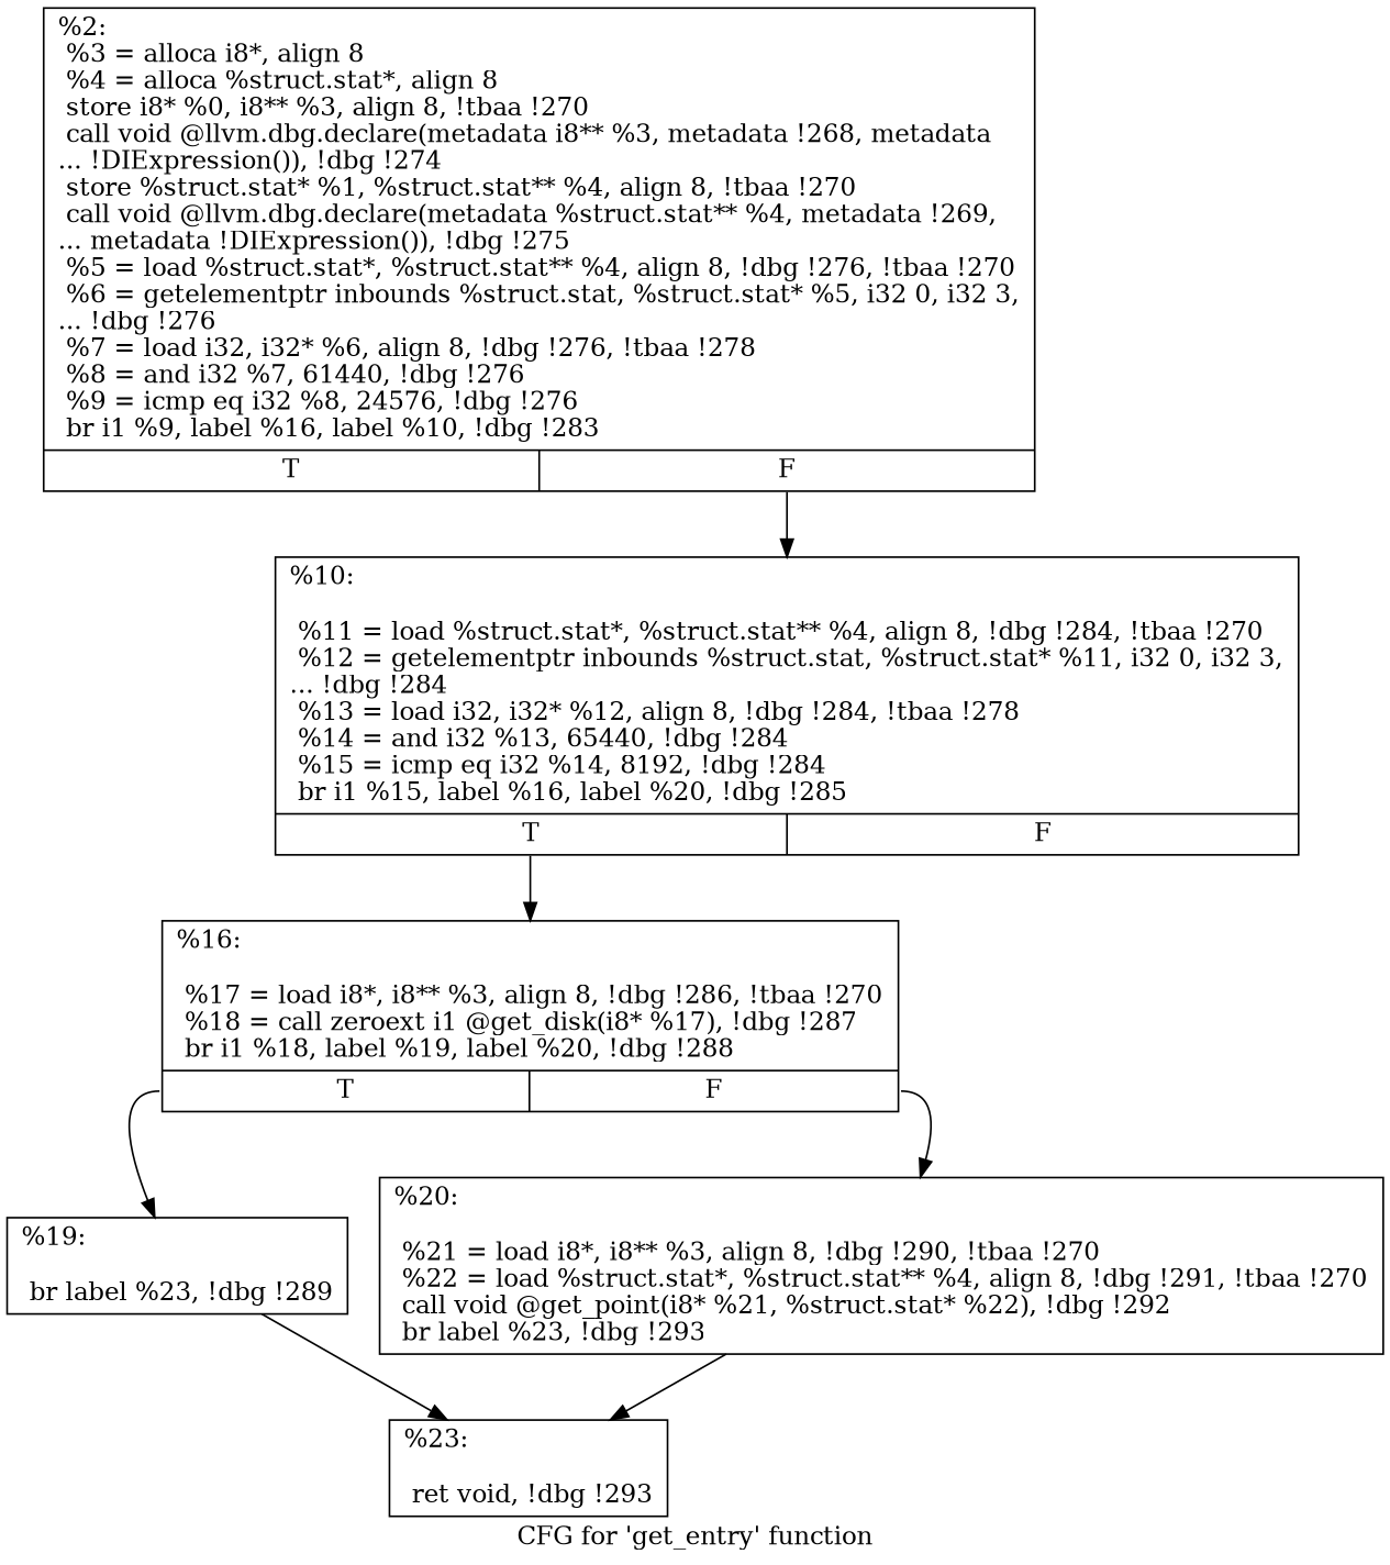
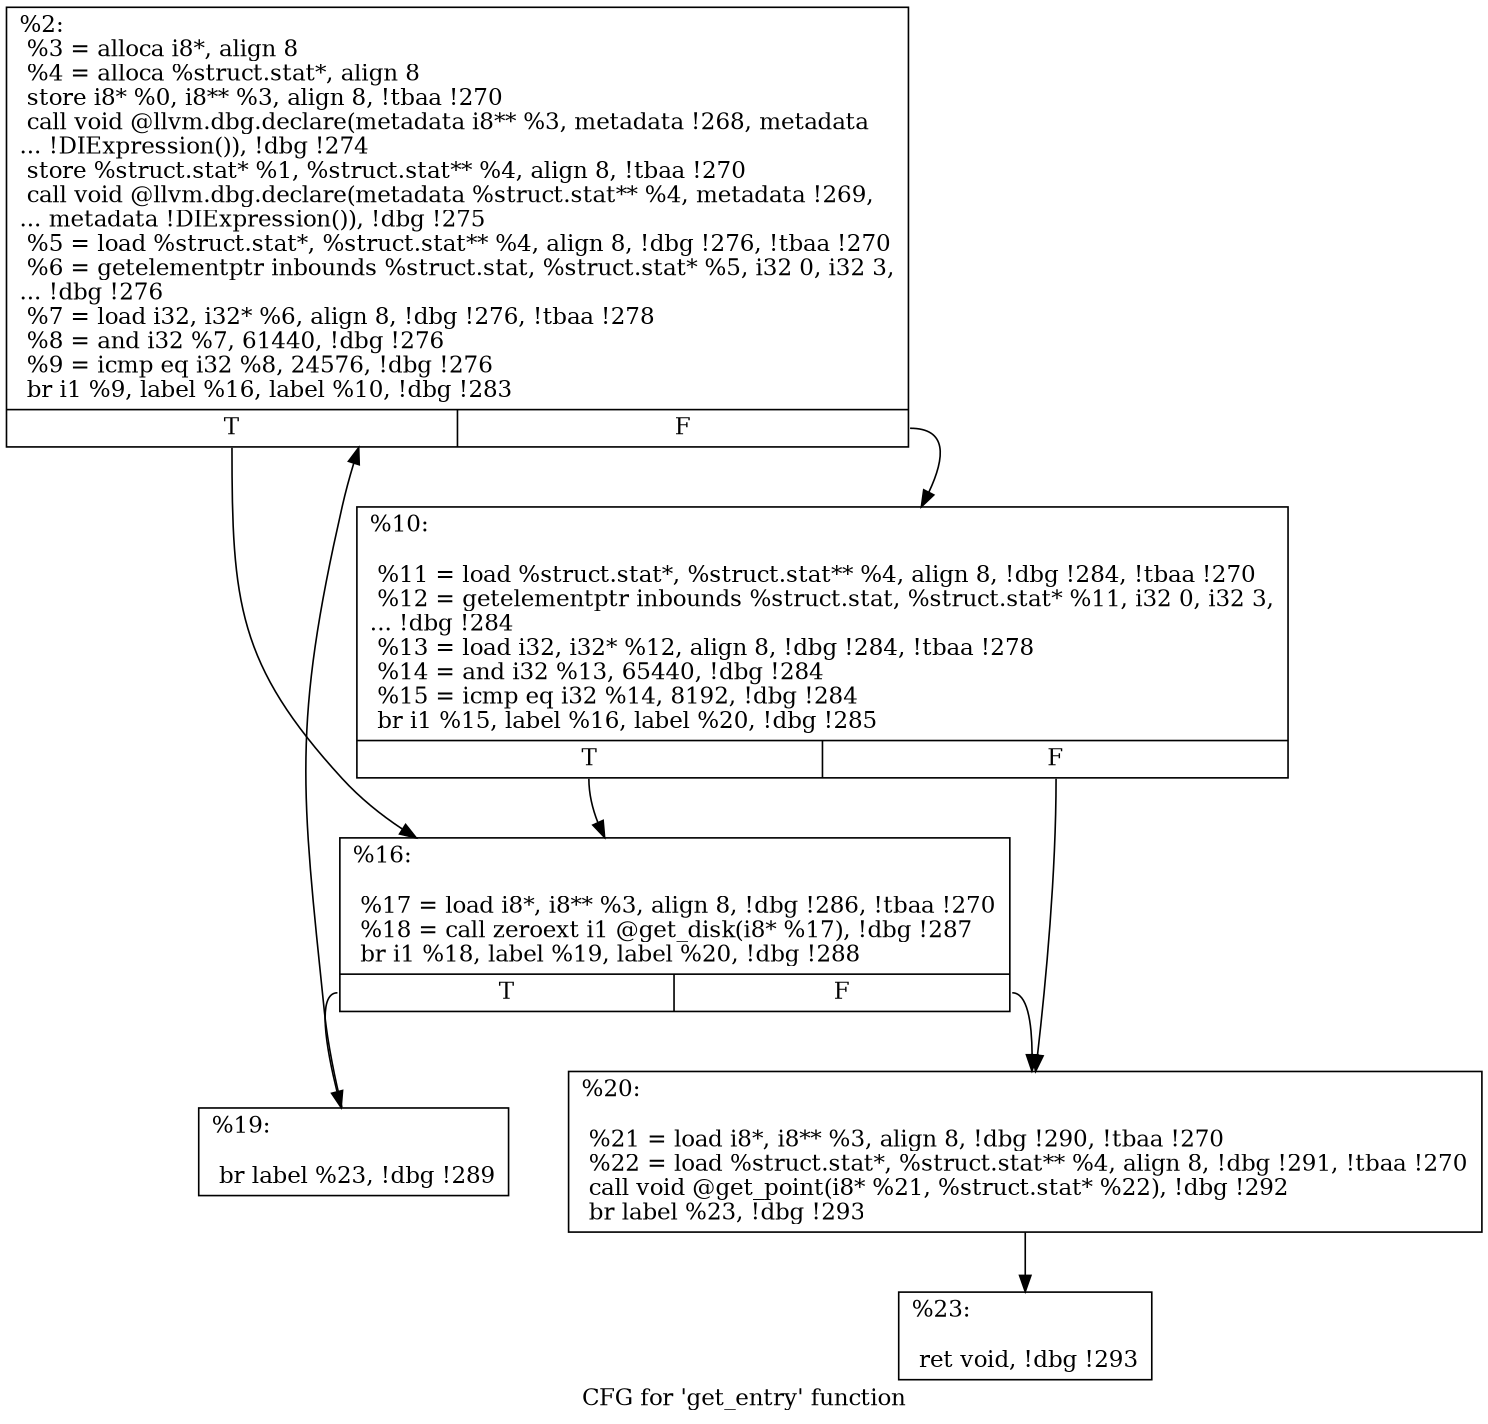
  digraph {
    label="CFG for 'get_entry' function"
    node [shape=record]
    edge [tailport=s0]
    n1 [label="{%2:\l  %3 = alloca i8*, align 8\l  %4 = alloca %struct.stat*, align 8\l  store i8* %0, i8** %3, align 8, !tbaa !270\l  call void @llvm.dbg.declare(metadata i8** %3, metadata !268, metadata\l... !DIExpression()), !dbg !274\l  store %struct.stat* %1, %struct.stat** %4, align 8, !tbaa !270\l  call void @llvm.dbg.declare(metadata %struct.stat** %4, metadata !269,\l... metadata !DIExpression()), !dbg !275\l  %5 = load %struct.stat*, %struct.stat** %4, align 8, !dbg !276, !tbaa !270\l  %6 = getelementptr inbounds %struct.stat, %struct.stat* %5, i32 0, i32 3,\l... !dbg !276\l  %7 = load i32, i32* %6, align 8, !dbg !276, !tbaa !278\l  %8 = and i32 %7, 61440, !dbg !276\l  %9 = icmp eq i32 %8, 24576, !dbg !276\l  br i1 %9, label %16, label %10, !dbg !283\l|{<s0>T|<s1>F}}"]
    n2 [label="{%16:\l\l  %17 = load i8*, i8** %3, align 8, !dbg !286, !tbaa !270\l  %18 = call zeroext i1 @get_disk(i8* %17), !dbg !287\l  br i1 %18, label %19, label %20, !dbg !288\l|{<s0>T|<s1>F}}"]
    n3 [label="{%10:\l\l  %11 = load %struct.stat*, %struct.stat** %4, align 8, !dbg !284, !tbaa !270\l  %12 = getelementptr inbounds %struct.stat, %struct.stat* %11, i32 0, i32 3,\l... !dbg !284\l  %13 = load i32, i32* %12, align 8, !dbg !284, !tbaa !278\l  %14 = and i32 %13, 65440, !dbg !284\l  %15 = icmp eq i32 %14, 8192, !dbg !284\l  br i1 %15, label %16, label %20, !dbg !285\l|{<s0>T|<s1>F}}"]
    n4 [label="{%20:\l\l  %21 = load i8*, i8** %3, align 8, !dbg !290, !tbaa !270\l  %22 = load %struct.stat*, %struct.stat** %4, align 8, !dbg !291, !tbaa !270\l  call void @get_point(i8* %21, %struct.stat* %22), !dbg !292\l  br label %23, !dbg !293\l}"]
    n5 [label="{%19:\l\l  br label %23, !dbg !289\l}"]
    n6 [label="{%23:\l\l  ret void, !dbg !293\l}"]
+   n1 -> n2
    n1 -> n3 [tailport=s1]
    n2 -> n4 [tailport=s1]
    n2 -> n5
    n3 -> n2
+   n3 -> n4 [tailport=s1]
    n4 -> n6
-   n5 -> n6
+   n5 -> n1
  }
